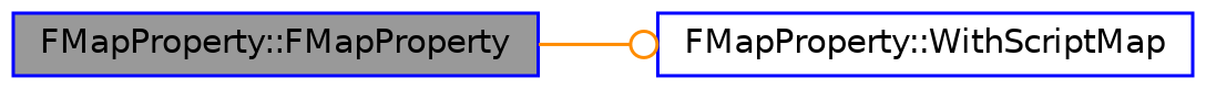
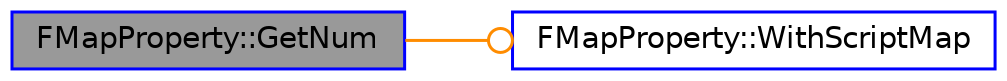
  digraph {
    rankdir=LR
    node [color=blue fontname=Helvetica fontsize=10 shape=box style=filled]
-   n1 [fillcolor=grey60 fontcolor=black height=0.2 label="FMapProperty::FMapProperty" width=0.4]
+   n1 [fillcolor=grey60 fontcolor=black height=0.2 label="FMapProperty::GetNum" width=0.4]
    n2 [fillcolor=white height=0.2 label="FMapProperty::WithScriptMap" width=0.4]
    n1 -> n2 [color=darkorange fontname=Helvetica fontsize=10 labelfontname=Helvetica labelfontsize=10 style=solid arrowhead=odot]
  }
